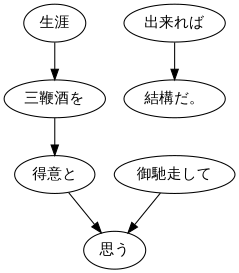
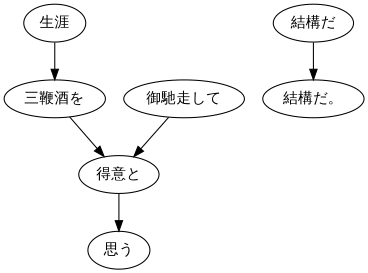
  digraph {
    fontname="Noto Sans"
    node [fontname="Noto Sans"]
    edge [fontname="Noto Sans"]
    n1 [label="生涯"]
    n2 [label="三鞭酒を"]
    n3 [label="得意と"]
    n4 [label="御馳走して"]
    n5 [label="思う"]
-   n6 [label="出来れば"]
+   n6 [label="結構だ"]
    n7 [label="結構だ。"]
    n1 -> n2
    n2 -> n3
    n3 -> n5
-   n4 -> n5
+   n4 -> n3
    n6 -> n7
  }
